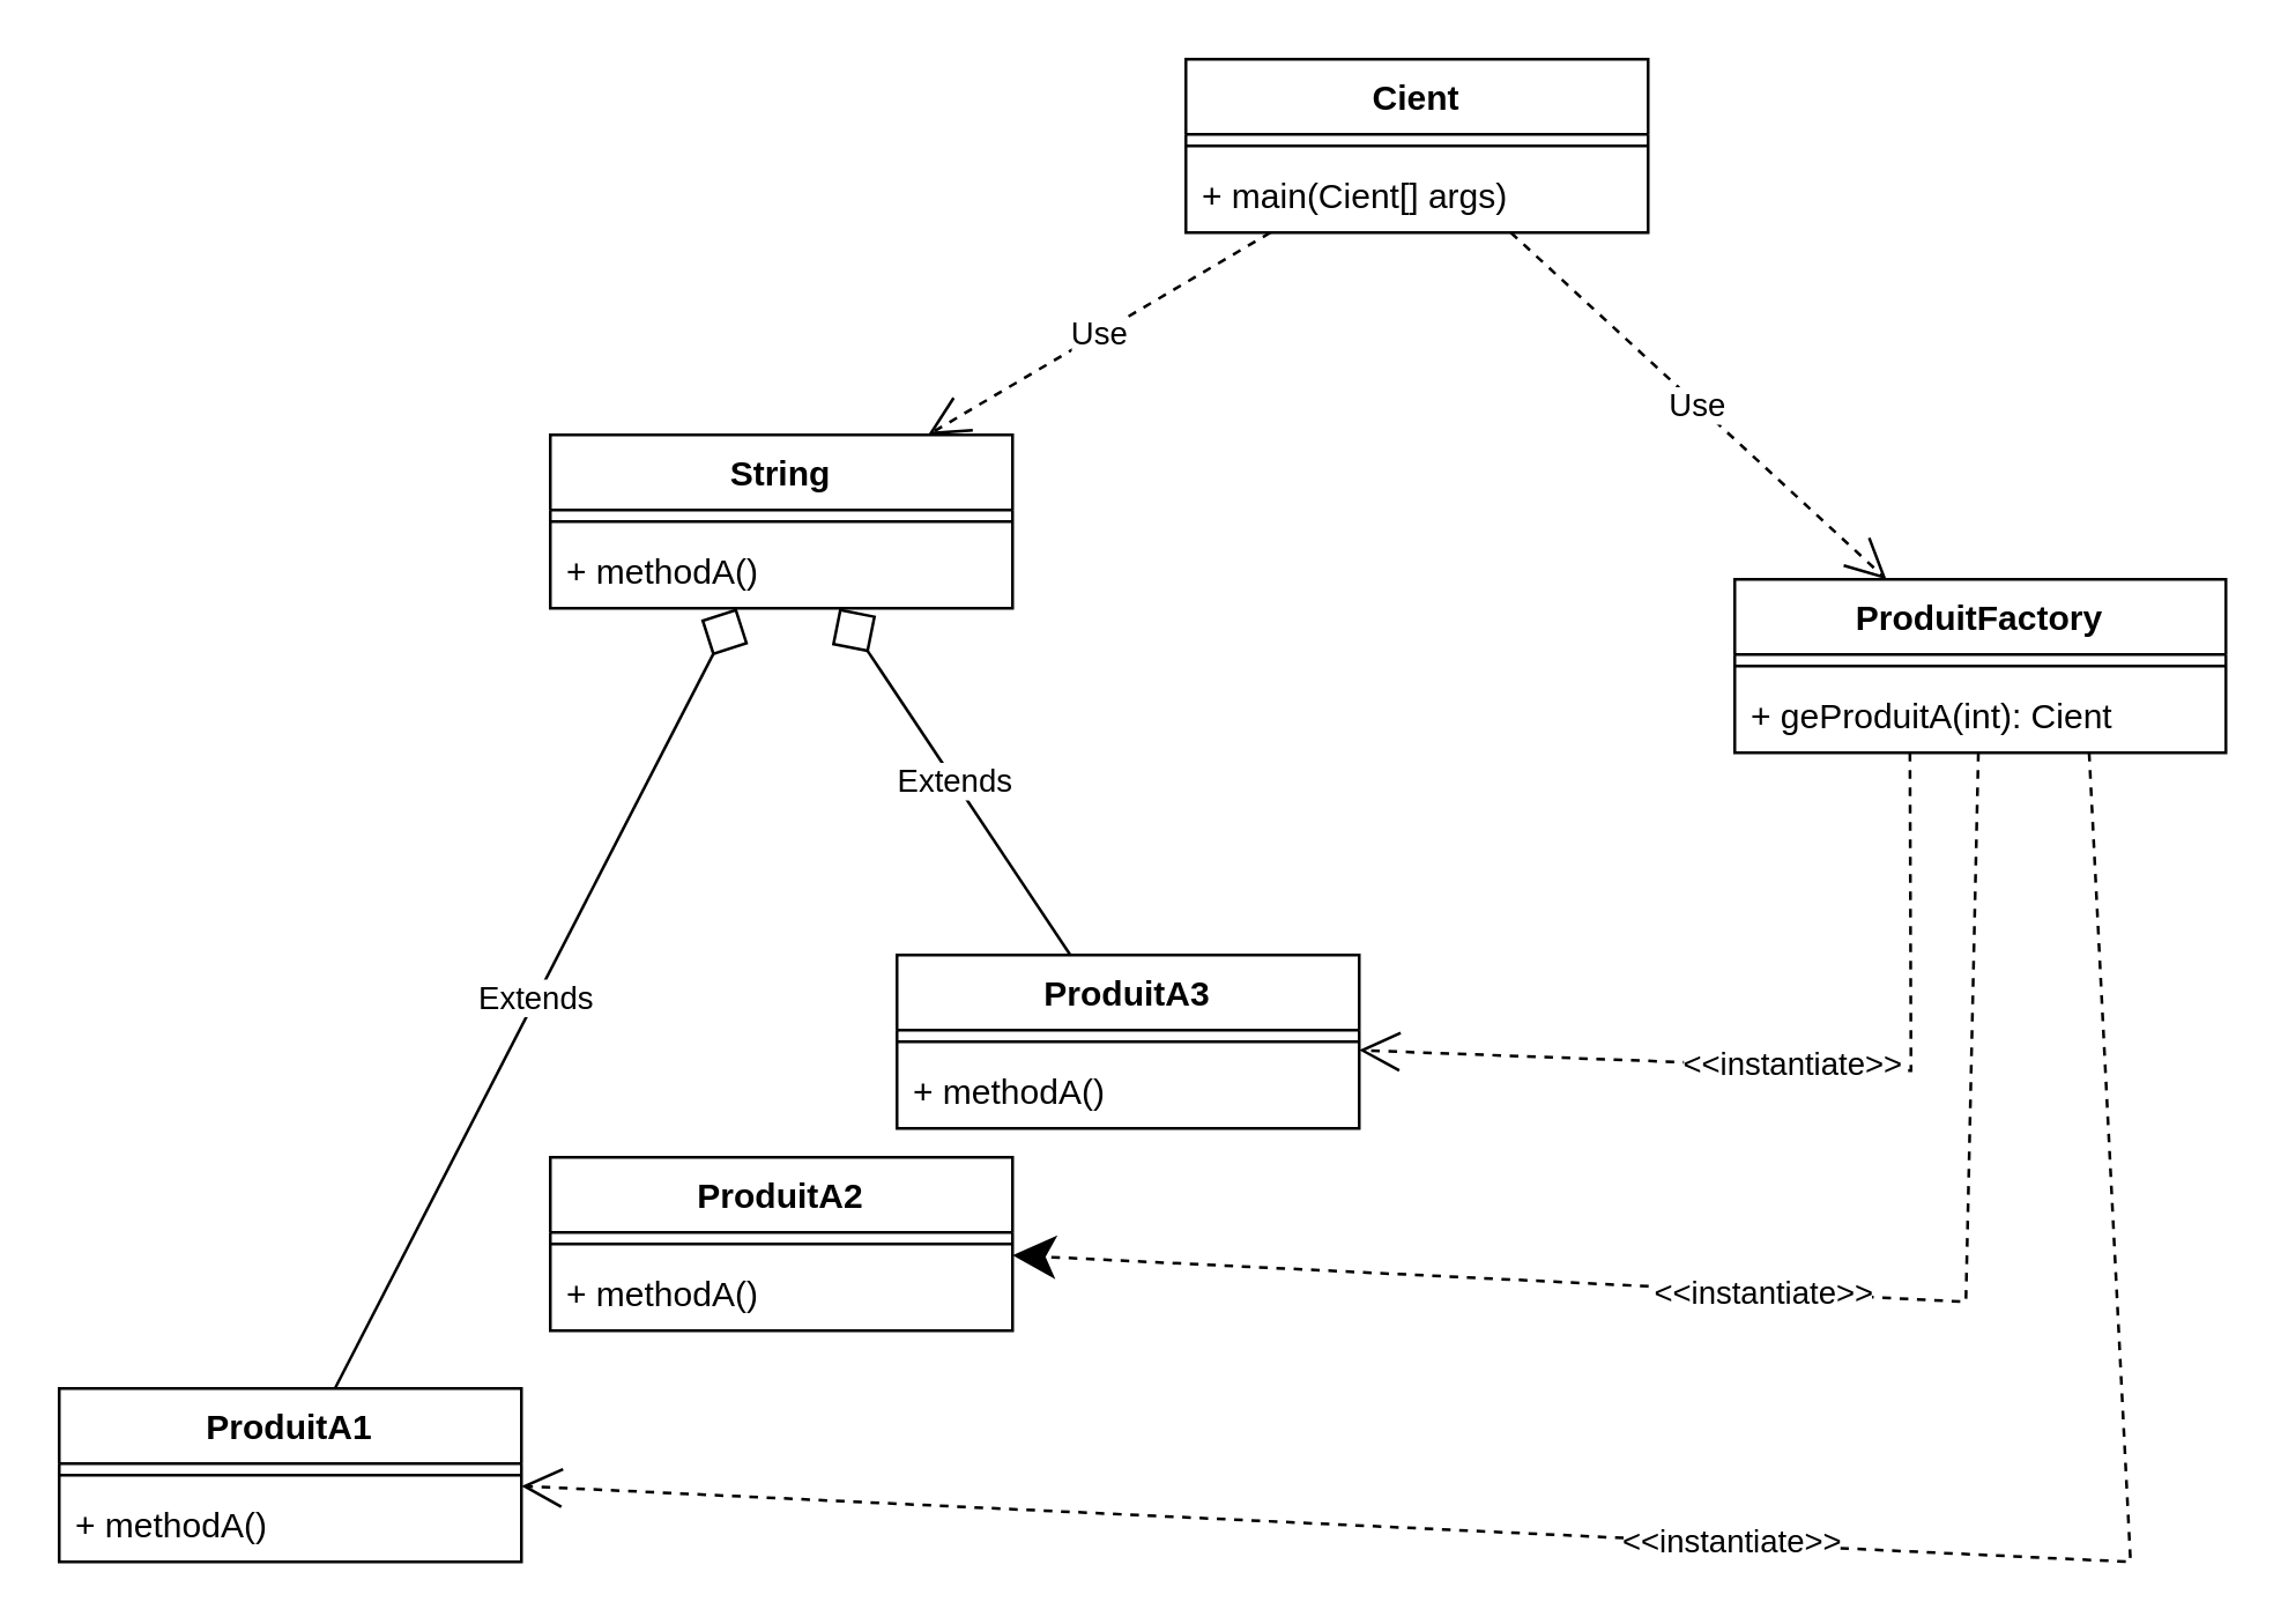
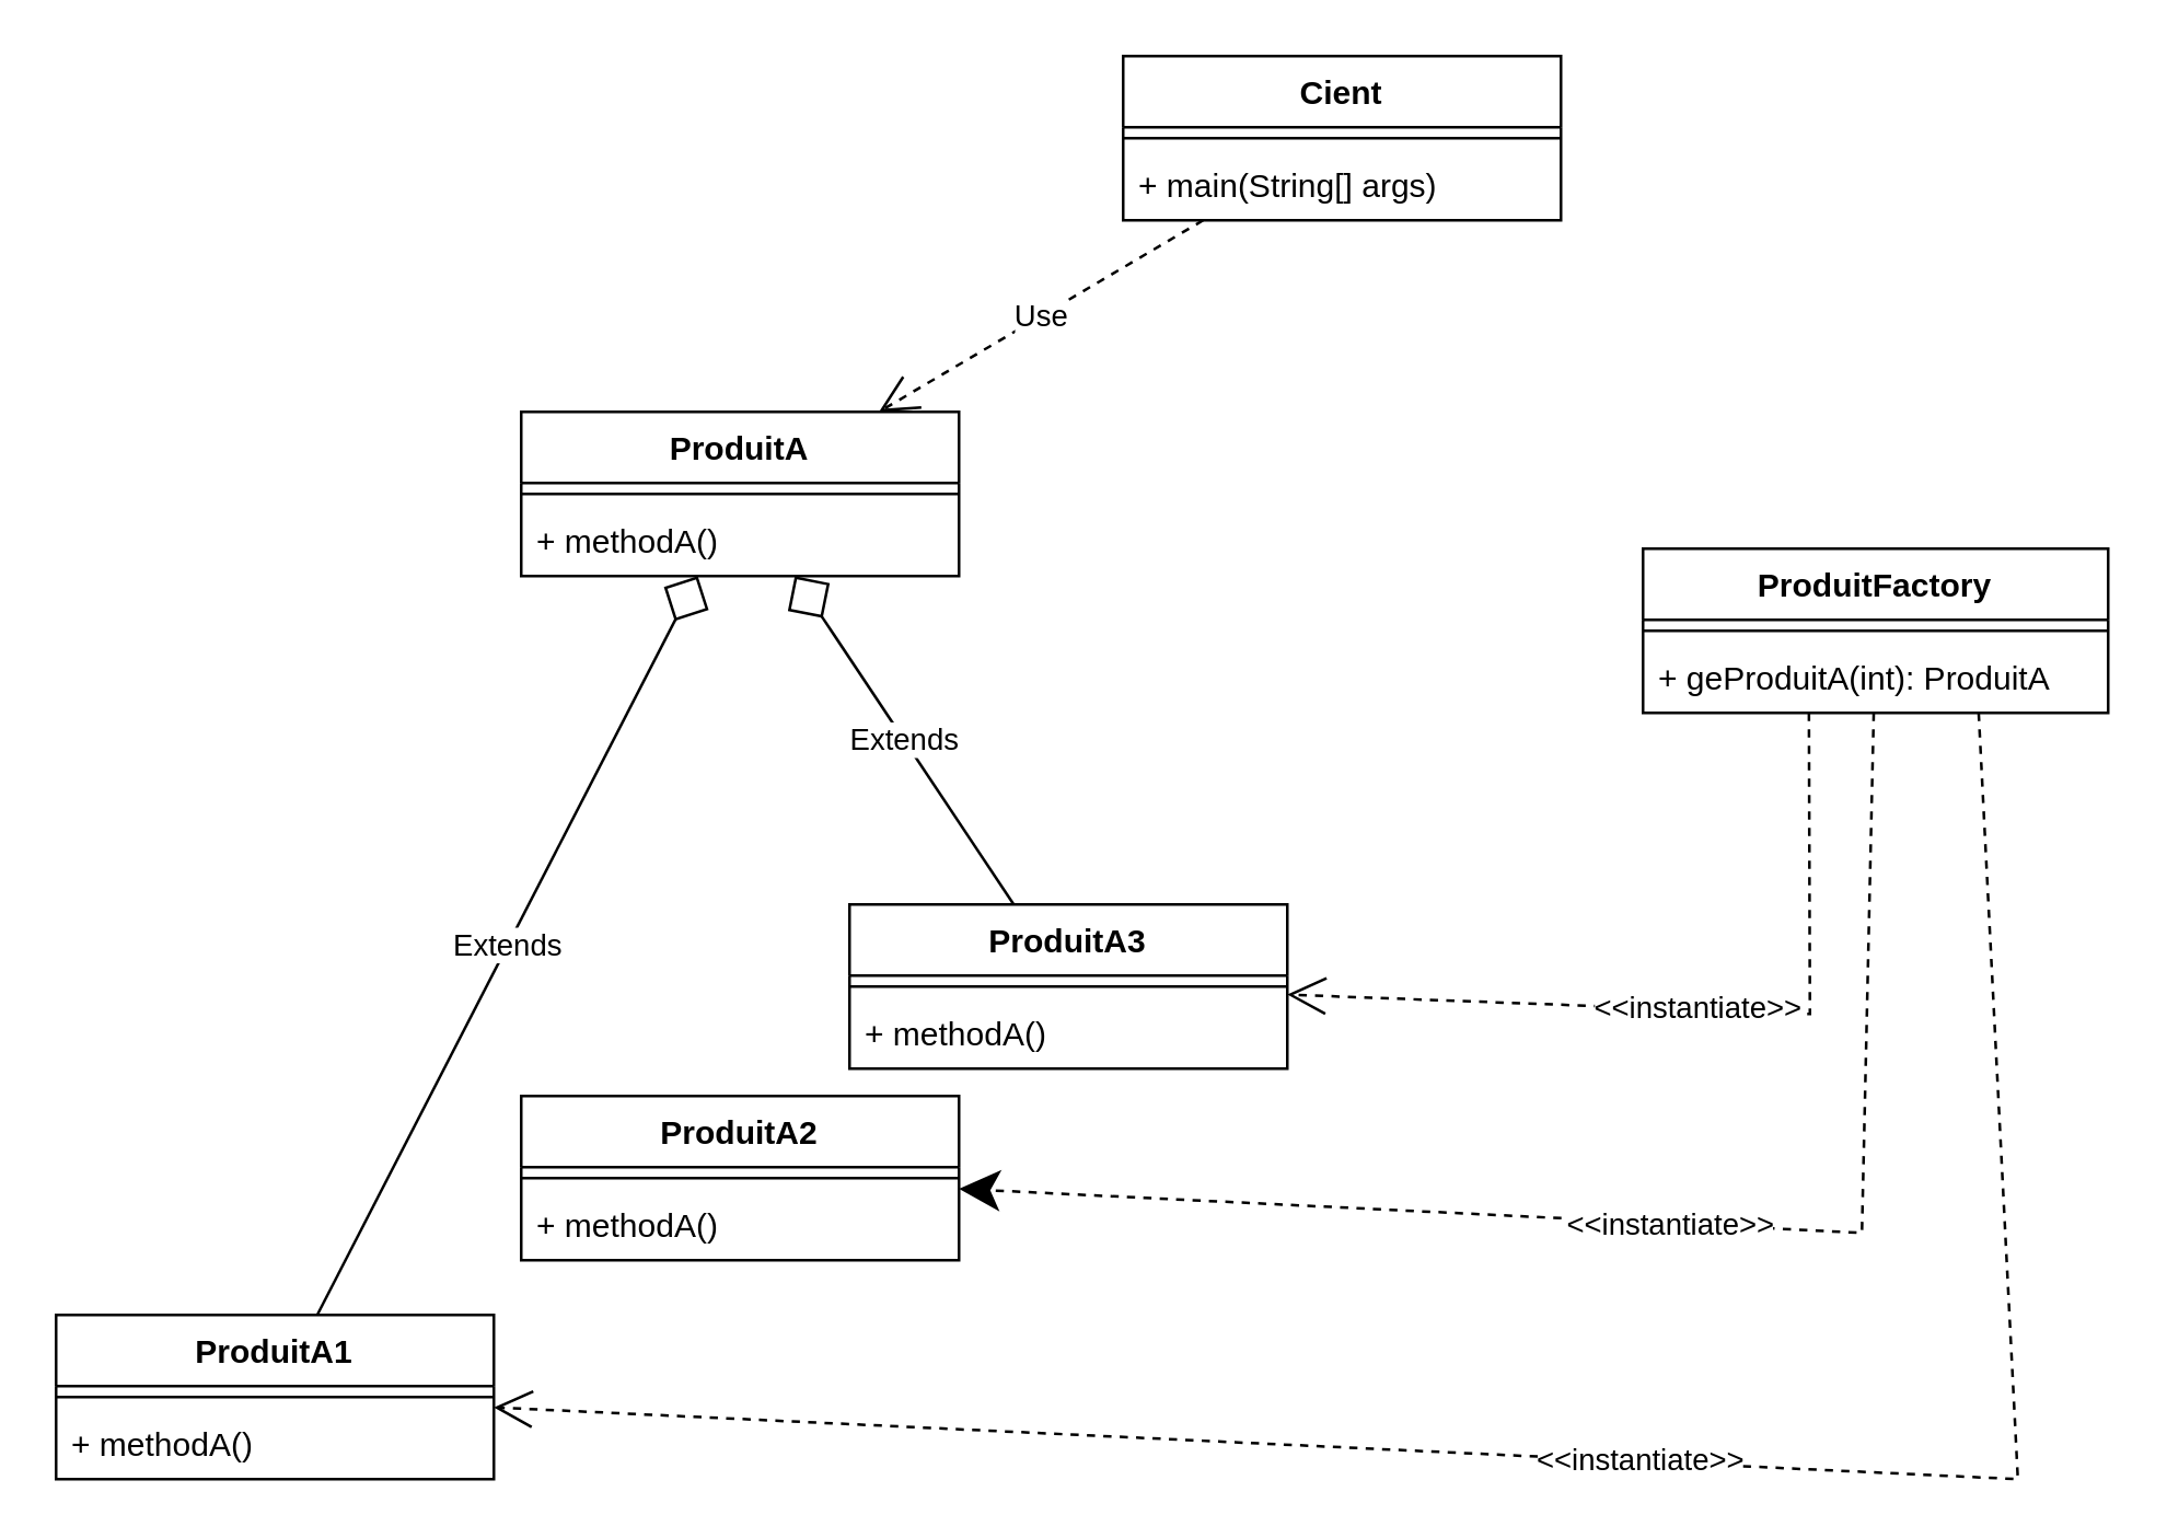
  <mxCell id="0" />
  <mxCell id="1" parent="0" />
  <mxCell id="2" value="ProduitFactory" style="swimlane;fontStyle=1;align=center;verticalAlign=top;childLayout=stackLayout;horizontal=1;startSize=26;horizontalStack=0;resizeParent=1;resizeParentMax=0;resizeLast=0;collapsible=1;marginBottom=0;" parent="1" vertex="1"><mxGeometry x="600" y="200" width="170" height="60" as="geometry" /></mxCell>
  <mxCell id="3" value="" style="line;strokeWidth=1;fillColor=none;align=left;verticalAlign=middle;spacingTop=-1;spacingLeft=3;spacingRight=3;rotatable=0;labelPosition=right;points=[];portConstraint=eastwest;" parent="2" vertex="1"><mxGeometry y="26" width="170" height="8" as="geometry" /></mxCell>
- <mxCell id="4" value="+ geProduitA(int): Cient" style="text;strokeColor=none;fillColor=none;align=left;verticalAlign=top;spacingLeft=4;spacingRight=4;overflow=hidden;rotatable=0;points=[[0,0.5],[1,0.5]];portConstraint=eastwest;" parent="2" vertex="1"><mxGeometry y="34" width="170" height="26" as="geometry" /></mxCell>
+ <mxCell id="4" value="+ geProduitA(int): ProduitA" style="text;strokeColor=none;fillColor=none;align=left;verticalAlign=top;spacingLeft=4;spacingRight=4;overflow=hidden;rotatable=0;points=[[0,0.5],[1,0.5]];portConstraint=eastwest;" parent="2" vertex="1"><mxGeometry y="34" width="170" height="26" as="geometry" /></mxCell>
  <mxCell id="5" value="&amp;lt;&amp;lt;instantiate&amp;gt;&amp;gt;" style="endArrow=open;endSize=12;dashed=1;html=1;rounded=0;" parent="1" target="14" edge="1"><mxGeometry width="160" relative="1" as="geometry"><mxPoint x="722.666" y="260" as="sourcePoint" /><mxPoint x="217" y="514" as="targetPoint" /><Array as="points"><mxPoint x="737" y="540" /></Array></mxGeometry></mxCell>
  <mxCell id="6" value="&lt;span style=&quot;color: rgb(0, 0, 0); font-family: helvetica; font-size: 11px; font-style: normal; font-weight: 400; letter-spacing: normal; text-align: center; text-indent: 0px; text-transform: none; word-spacing: 0px; background-color: rgb(255, 255, 255); display: inline; float: none;&quot;&gt;&amp;lt;&amp;lt;instantiate&amp;gt;&amp;gt;&lt;/span&gt;" style="endArrow=open;endSize=12;dashed=1;html=1;rounded=0;" parent="1" target="20" edge="1"><mxGeometry width="160" relative="1" as="geometry"><mxPoint x="660.636" y="260" as="sourcePoint" /><mxPoint x="510" y="370" as="targetPoint" /><Array as="points"><mxPoint x="661" y="370" /></Array></mxGeometry></mxCell>
  <mxCell id="7" value="&lt;span style=&quot;color: rgb(0, 0, 0); font-family: helvetica; font-size: 11px; font-style: normal; font-weight: 400; letter-spacing: normal; text-align: center; text-indent: 0px; text-transform: none; word-spacing: 0px; background-color: rgb(255, 255, 255); display: inline; float: none;&quot;&gt;&amp;lt;&amp;lt;instantiate&amp;gt;&amp;gt;&lt;/span&gt;" style="endArrow=classic;endSize=12;dashed=1;html=1;rounded=0;" parent="1" source="2" target="17" edge="1"><mxGeometry width="160" relative="1" as="geometry"><mxPoint x="383.846" y="180" as="sourcePoint" /><mxPoint x="350" y="441.758" as="targetPoint" /><Array as="points"><mxPoint x="680" y="450" /></Array></mxGeometry></mxCell>
  <mxCell id="8" value="Cient" style="swimlane;fontStyle=1;align=center;verticalAlign=top;childLayout=stackLayout;horizontal=1;startSize=26;horizontalStack=0;resizeParent=1;resizeParentMax=0;resizeLast=0;collapsible=1;marginBottom=0;" parent="1" vertex="1"><mxGeometry x="410" y="20" width="160" height="60" as="geometry" /></mxCell>
  <mxCell id="9" value="" style="line;strokeWidth=1;fillColor=none;align=left;verticalAlign=middle;spacingTop=-1;spacingLeft=3;spacingRight=3;rotatable=0;labelPosition=right;points=[];portConstraint=eastwest;" parent="8" vertex="1"><mxGeometry y="26" width="160" height="8" as="geometry" /></mxCell>
- <mxCell id="10" value="+ main(Cient[] args)" style="text;strokeColor=none;fillColor=none;align=left;verticalAlign=top;spacingLeft=4;spacingRight=4;overflow=hidden;rotatable=0;points=[[0,0.5],[1,0.5]];portConstraint=eastwest;" parent="8" vertex="1"><mxGeometry y="34" width="160" height="26" as="geometry" /></mxCell>
- <mxCell id="11" value="String" style="swimlane;fontStyle=1;align=center;verticalAlign=top;childLayout=stackLayout;horizontal=1;startSize=26;horizontalStack=0;resizeParent=1;resizeParentMax=0;resizeLast=0;collapsible=1;marginBottom=0;" parent="1" vertex="1"><mxGeometry x="190" y="150" width="160" height="60" as="geometry" /></mxCell>
+ <mxCell id="10" value="+ main(String[] args)" style="text;strokeColor=none;fillColor=none;align=left;verticalAlign=top;spacingLeft=4;spacingRight=4;overflow=hidden;rotatable=0;points=[[0,0.5],[1,0.5]];portConstraint=eastwest;" parent="8" vertex="1"><mxGeometry y="34" width="160" height="26" as="geometry" /></mxCell>
+ <mxCell id="11" value="ProduitA" style="swimlane;fontStyle=1;align=center;verticalAlign=top;childLayout=stackLayout;horizontal=1;startSize=26;horizontalStack=0;resizeParent=1;resizeParentMax=0;resizeLast=0;collapsible=1;marginBottom=0;" parent="1" vertex="1"><mxGeometry x="190" y="150" width="160" height="60" as="geometry" /></mxCell>
  <mxCell id="12" value="" style="line;strokeWidth=1;fillColor=none;align=left;verticalAlign=middle;spacingTop=-1;spacingLeft=3;spacingRight=3;rotatable=0;labelPosition=right;points=[];portConstraint=eastwest;" parent="11" vertex="1"><mxGeometry y="26" width="160" height="8" as="geometry" /></mxCell>
  <mxCell id="13" value="+ methodA()" style="text;strokeColor=none;fillColor=none;align=left;verticalAlign=top;spacingLeft=4;spacingRight=4;overflow=hidden;rotatable=0;points=[[0,0.5],[1,0.5]];portConstraint=eastwest;" parent="11" vertex="1"><mxGeometry y="34" width="160" height="26" as="geometry" /></mxCell>
  <mxCell id="14" value="ProduitA1" style="swimlane;fontStyle=1;align=center;verticalAlign=top;childLayout=stackLayout;horizontal=1;startSize=26;horizontalStack=0;resizeParent=1;resizeParentMax=0;resizeLast=0;collapsible=1;marginBottom=0;" parent="1" vertex="1"><mxGeometry x="20" y="480" width="160" height="60" as="geometry" /></mxCell>
  <mxCell id="15" value="" style="line;strokeWidth=1;fillColor=none;align=left;verticalAlign=middle;spacingTop=-1;spacingLeft=3;spacingRight=3;rotatable=0;labelPosition=right;points=[];portConstraint=eastwest;" parent="14" vertex="1"><mxGeometry y="26" width="160" height="8" as="geometry" /></mxCell>
  <mxCell id="16" value="+ methodA()" style="text;strokeColor=none;fillColor=none;align=left;verticalAlign=top;spacingLeft=4;spacingRight=4;overflow=hidden;rotatable=0;points=[[0,0.5],[1,0.5]];portConstraint=eastwest;" parent="14" vertex="1"><mxGeometry y="34" width="160" height="26" as="geometry" /></mxCell>
  <mxCell id="17" value="ProduitA2" style="swimlane;fontStyle=1;align=center;verticalAlign=top;childLayout=stackLayout;horizontal=1;startSize=26;horizontalStack=0;resizeParent=1;resizeParentMax=0;resizeLast=0;collapsible=1;marginBottom=0;" parent="1" vertex="1"><mxGeometry x="190" y="400" width="160" height="60" as="geometry" /></mxCell>
  <mxCell id="18" value="" style="line;strokeWidth=1;fillColor=none;align=left;verticalAlign=middle;spacingTop=-1;spacingLeft=3;spacingRight=3;rotatable=0;labelPosition=right;points=[];portConstraint=eastwest;" parent="17" vertex="1"><mxGeometry y="26" width="160" height="8" as="geometry" /></mxCell>
  <mxCell id="19" value="+ methodA()" style="text;strokeColor=none;fillColor=none;align=left;verticalAlign=top;spacingLeft=4;spacingRight=4;overflow=hidden;rotatable=0;points=[[0,0.5],[1,0.5]];portConstraint=eastwest;" parent="17" vertex="1"><mxGeometry y="34" width="160" height="26" as="geometry" /></mxCell>
  <mxCell id="20" value="ProduitA3" style="swimlane;fontStyle=1;align=center;verticalAlign=top;childLayout=stackLayout;horizontal=1;startSize=26;horizontalStack=0;resizeParent=1;resizeParentMax=0;resizeLast=0;collapsible=1;marginBottom=0;" parent="1" vertex="1"><mxGeometry x="310" y="330" width="160" height="60" as="geometry" /></mxCell>
  <mxCell id="21" value="" style="line;strokeWidth=1;fillColor=none;align=left;verticalAlign=middle;spacingTop=-1;spacingLeft=3;spacingRight=3;rotatable=0;labelPosition=right;points=[];portConstraint=eastwest;" parent="20" vertex="1"><mxGeometry y="26" width="160" height="8" as="geometry" /></mxCell>
  <mxCell id="22" value="+ methodA()" style="text;strokeColor=none;fillColor=none;align=left;verticalAlign=top;spacingLeft=4;spacingRight=4;overflow=hidden;rotatable=0;points=[[0,0.5],[1,0.5]];portConstraint=eastwest;" parent="20" vertex="1"><mxGeometry y="34" width="160" height="26" as="geometry" /></mxCell>
  <mxCell id="23" value="Extends" style="endArrow=diamond;endSize=16;endFill=0;html=1;rounded=0;" parent="1" source="20" target="11" edge="1"><mxGeometry width="160" relative="1" as="geometry"><mxPoint x="280" y="410" as="sourcePoint" /><mxPoint x="280" y="220" as="targetPoint" /></mxGeometry></mxCell>
  <mxCell id="24" value="Extends" style="endArrow=diamond;endSize=16;endFill=0;html=1;rounded=0;" parent="1" source="14" target="11" edge="1"><mxGeometry width="160" relative="1" as="geometry"><mxPoint x="189.999" y="370" as="sourcePoint" /><mxPoint x="48.57" y="260" as="targetPoint" /></mxGeometry></mxCell>
  <mxCell id="25" value="Use" style="endArrow=open;endSize=12;dashed=1;html=1;rounded=0;" parent="1" source="8" target="11" edge="1"><mxGeometry width="160" relative="1" as="geometry"><mxPoint x="550" y="90" as="sourcePoint" /><mxPoint x="710" y="90" as="targetPoint" /></mxGeometry></mxCell>
- <mxCell id="26" value="Use" style="endArrow=open;endSize=12;dashed=1;html=1;rounded=0;" parent="1" source="8" target="2" edge="1"><mxGeometry width="160" relative="1" as="geometry"><mxPoint x="449.231" y="90" as="sourcePoint" /><mxPoint x="330.769" y="160" as="targetPoint" /></mxGeometry></mxCell>
